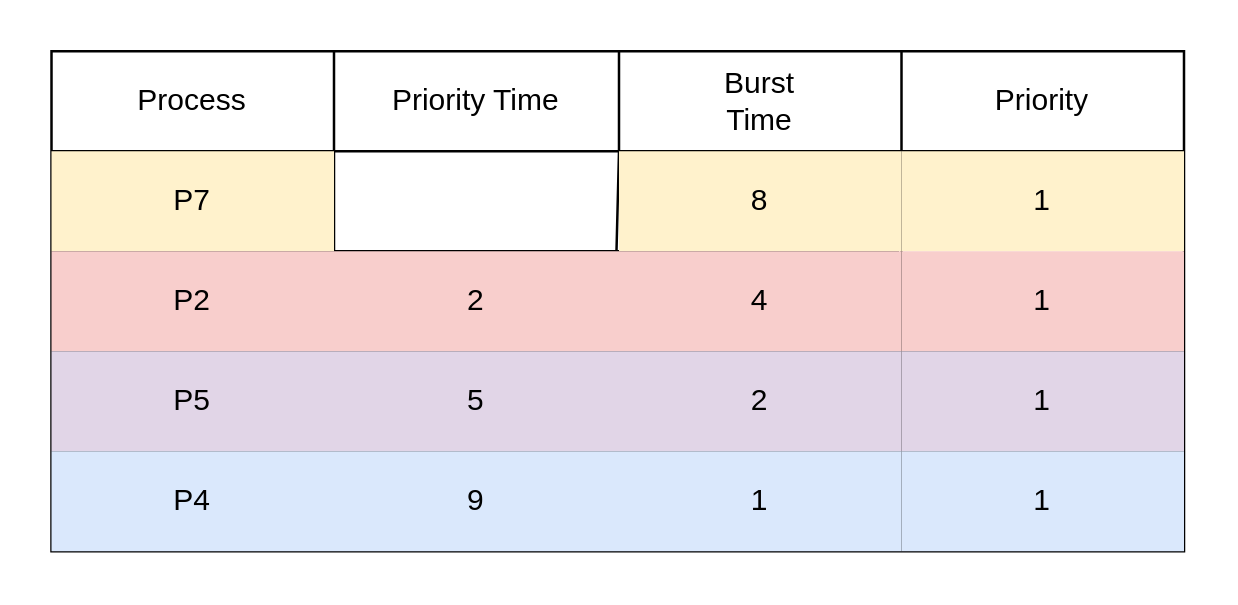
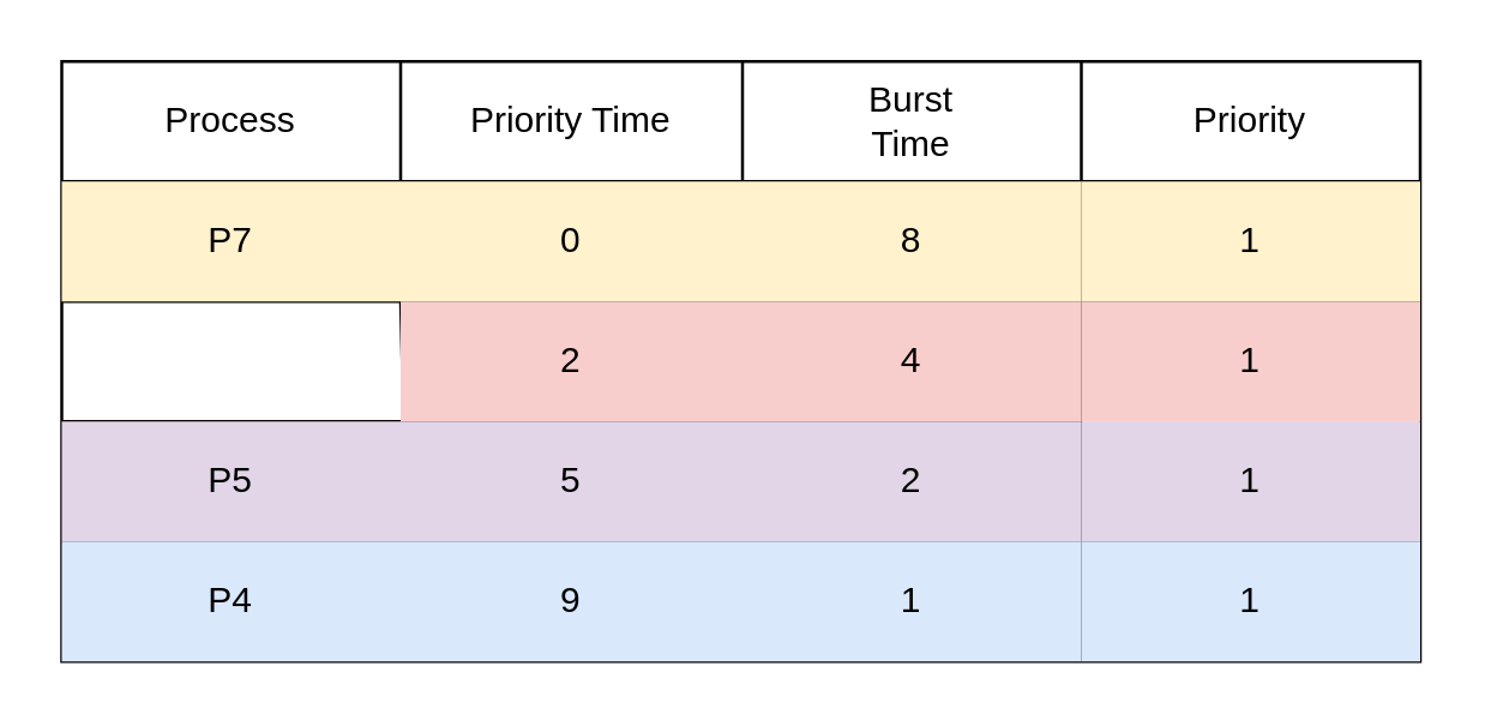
  <mxCell id="0" />
  <mxCell id="1" parent="0" />
  <mxCell id="2" value="" style="shape=table;html=1;whiteSpace=wrap;startSize=0;container=1;collapsible=0;childLayout=tableLayout;" vertex="1" parent="1"><mxGeometry x="20" y="20" width="453" height="200" as="geometry" /></mxCell>
  <mxCell id="3" value="" style="shape=partialRectangle;html=1;whiteSpace=wrap;collapsible=0;dropTarget=0;pointerEvents=0;fillColor=none;top=0;left=0;bottom=0;right=0;points=[[0,0.5],[1,0.5]];portConstraint=eastwest;" vertex="1" parent="2"><mxGeometry width="453" height="40" as="geometry" /></mxCell>
  <mxCell id="4" value="Process" style="shape=partialRectangle;html=1;whiteSpace=wrap;connectable=0;overflow=hidden;fillColor=none;top=0;left=0;bottom=0;right=0;" vertex="1" parent="3"><mxGeometry width="113" height="40" as="geometry" /></mxCell>
  <mxCell id="5" value="Priority Time" style="shape=partialRectangle;html=1;whiteSpace=wrap;connectable=0;overflow=hidden;fillColor=none;top=0;left=0;bottom=0;right=0;" vertex="1" parent="3"><mxGeometry x="113" width="114" height="40" as="geometry" /></mxCell>
  <mxCell id="6" value="Burst&lt;br&gt;Time" style="shape=partialRectangle;html=1;whiteSpace=wrap;connectable=0;overflow=hidden;fillColor=none;top=0;left=0;bottom=0;right=0;" vertex="1" parent="3"><mxGeometry x="227" width="113" height="40" as="geometry" /></mxCell>
  <mxCell id="7" value="Priority" style="shape=partialRectangle;html=1;whiteSpace=wrap;connectable=0;overflow=hidden;fillColor=none;top=0;left=0;bottom=0;right=0;" vertex="1" parent="3"><mxGeometry x="340" width="113" height="40" as="geometry" /></mxCell>
  <mxCell id="8" value="" style="shape=partialRectangle;html=1;whiteSpace=wrap;collapsible=0;dropTarget=0;pointerEvents=0;fillColor=none;top=0;left=0;bottom=0;right=0;points=[[0,0.5],[1,0.5]];portConstraint=eastwest;" vertex="1" parent="2"><mxGeometry y="40" width="453" height="40" as="geometry" /></mxCell>
  <mxCell id="9" value="P7" style="shape=partialRectangle;html=1;whiteSpace=wrap;connectable=0;overflow=hidden;fillColor=#fff2cc;top=0;left=0;bottom=0;right=0;strokeColor=#d6b656;" vertex="1" parent="8"><mxGeometry width="113" height="40" as="geometry" /></mxCell>
+ <mxCell id="10" value="0" style="shape=partialRectangle;html=1;whiteSpace=wrap;connectable=0;overflow=hidden;fillColor=#fff2cc;top=0;left=0;bottom=0;right=0;strokeColor=#d6b656;" vertex="1" parent="8"><mxGeometry x="113" width="114" height="40" as="geometry" /></mxCell>
  <mxCell id="11" value="8" style="shape=partialRectangle;html=1;whiteSpace=wrap;connectable=0;overflow=hidden;fillColor=#fff2cc;top=0;left=0;bottom=0;right=0;strokeColor=#d6b656;" vertex="1" parent="8"><mxGeometry x="227" width="113" height="40" as="geometry" /></mxCell>
  <mxCell id="12" value="1" style="shape=partialRectangle;html=1;whiteSpace=wrap;connectable=0;overflow=hidden;fillColor=#fff2cc;top=0;left=0;bottom=0;right=0;strokeColor=#d6b656;" vertex="1" parent="8"><mxGeometry x="340" width="113" height="40" as="geometry" /></mxCell>
  <mxCell id="13" value="" style="shape=partialRectangle;html=1;whiteSpace=wrap;collapsible=0;dropTarget=0;pointerEvents=0;fillColor=none;top=0;left=0;bottom=0;right=0;points=[[0,0.5],[1,0.5]];portConstraint=eastwest;" vertex="1" parent="2"><mxGeometry y="80" width="453" height="40" as="geometry" /></mxCell>
- <mxCell id="14" value="P2" style="shape=partialRectangle;html=1;whiteSpace=wrap;connectable=0;overflow=hidden;fillColor=#f8cecc;top=0;left=0;bottom=0;right=0;strokeColor=#b85450;" vertex="1" parent="13"><mxGeometry width="113" height="40" as="geometry" /></mxCell>
  <mxCell id="15" value="2" style="shape=partialRectangle;html=1;whiteSpace=wrap;connectable=0;overflow=hidden;fillColor=#f8cecc;top=0;left=0;bottom=0;right=0;strokeColor=#b85450;" vertex="1" parent="13"><mxGeometry x="113" width="114" height="40" as="geometry" /></mxCell>
  <mxCell id="16" value="4" style="shape=partialRectangle;html=1;whiteSpace=wrap;connectable=0;overflow=hidden;fillColor=#f8cecc;top=0;left=0;bottom=0;right=0;strokeColor=#b85450;" vertex="1" parent="13"><mxGeometry x="227" width="113" height="40" as="geometry" /></mxCell>
  <mxCell id="17" value="1" style="shape=partialRectangle;html=1;whiteSpace=wrap;connectable=0;overflow=hidden;fillColor=#f8cecc;top=0;left=0;bottom=0;right=0;strokeColor=#b85450;" vertex="1" parent="13"><mxGeometry x="340" width="113" height="40" as="geometry" /></mxCell>
  <mxCell id="18" value="" style="shape=partialRectangle;html=1;whiteSpace=wrap;collapsible=0;dropTarget=0;pointerEvents=0;fillColor=none;top=0;left=0;bottom=0;right=0;points=[[0,0.5],[1,0.5]];portConstraint=eastwest;" vertex="1" parent="2"><mxGeometry y="120" width="453" height="40" as="geometry" /></mxCell>
  <mxCell id="19" value="P5" style="shape=partialRectangle;html=1;whiteSpace=wrap;connectable=0;overflow=hidden;fillColor=#e1d5e7;top=0;left=0;bottom=0;right=0;strokeColor=#9673a6;" vertex="1" parent="18"><mxGeometry width="113" height="40" as="geometry" /></mxCell>
  <mxCell id="20" value="5" style="shape=partialRectangle;html=1;whiteSpace=wrap;connectable=0;overflow=hidden;fillColor=#e1d5e7;top=0;left=0;bottom=0;right=0;strokeColor=#9673a6;" vertex="1" parent="18"><mxGeometry x="113" width="114" height="40" as="geometry" /></mxCell>
  <mxCell id="21" value="2" style="shape=partialRectangle;html=1;whiteSpace=wrap;connectable=0;overflow=hidden;fillColor=#e1d5e7;top=0;left=0;bottom=0;right=0;strokeColor=#9673a6;" vertex="1" parent="18"><mxGeometry x="227" width="113" height="40" as="geometry" /></mxCell>
  <mxCell id="22" value="1" style="shape=partialRectangle;html=1;whiteSpace=wrap;connectable=0;overflow=hidden;fillColor=#e1d5e7;top=0;left=0;bottom=0;right=0;strokeColor=#9673a6;" vertex="1" parent="18"><mxGeometry x="340" width="113" height="40" as="geometry" /></mxCell>
  <mxCell id="23" value="" style="shape=partialRectangle;html=1;whiteSpace=wrap;collapsible=0;dropTarget=0;pointerEvents=0;fillColor=none;top=0;left=0;bottom=0;right=0;points=[[0,0.5],[1,0.5]];portConstraint=eastwest;" vertex="1" parent="2"><mxGeometry y="160" width="453" height="40" as="geometry" /></mxCell>
  <mxCell id="24" value="P4" style="shape=partialRectangle;html=1;whiteSpace=wrap;connectable=0;overflow=hidden;fillColor=#dae8fc;top=0;left=0;bottom=0;right=0;strokeColor=#6c8ebf;" vertex="1" parent="23"><mxGeometry width="113" height="40" as="geometry" /></mxCell>
  <mxCell id="25" value="9" style="shape=partialRectangle;html=1;whiteSpace=wrap;connectable=0;overflow=hidden;fillColor=#dae8fc;top=0;left=0;bottom=0;right=0;strokeColor=#6c8ebf;" vertex="1" parent="23"><mxGeometry x="113" width="114" height="40" as="geometry" /></mxCell>
  <mxCell id="26" value="1" style="shape=partialRectangle;html=1;whiteSpace=wrap;connectable=0;overflow=hidden;fillColor=#dae8fc;top=0;left=0;bottom=0;right=0;strokeColor=#6c8ebf;" vertex="1" parent="23"><mxGeometry x="227" width="113" height="40" as="geometry" /></mxCell>
  <mxCell id="27" value="1" style="shape=partialRectangle;html=1;whiteSpace=wrap;connectable=0;overflow=hidden;fillColor=#dae8fc;top=0;left=0;bottom=0;right=0;strokeColor=#6c8ebf;" vertex="1" parent="23"><mxGeometry x="340" width="113" height="40" as="geometry" /></mxCell>
